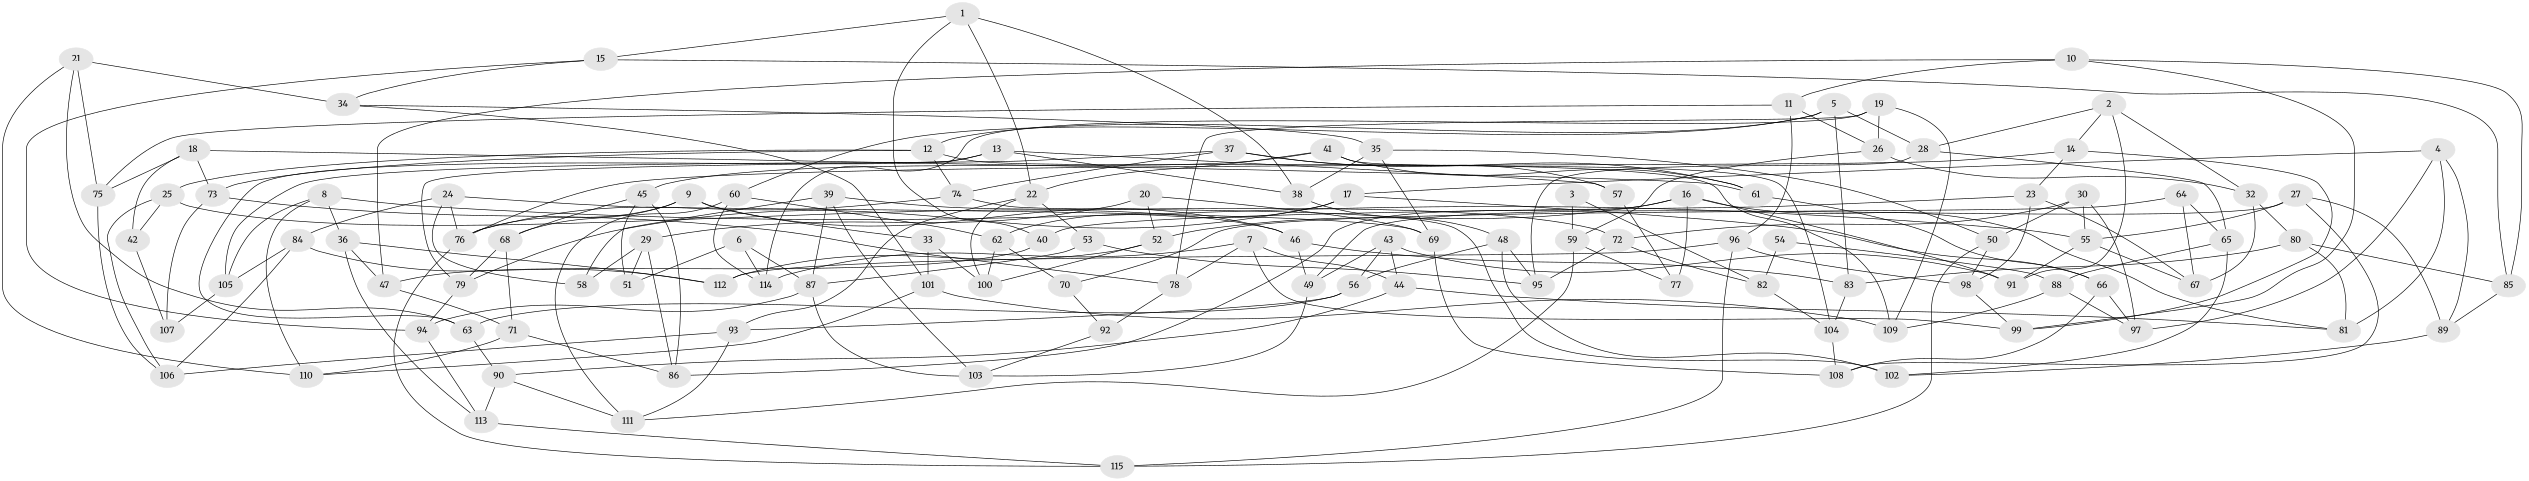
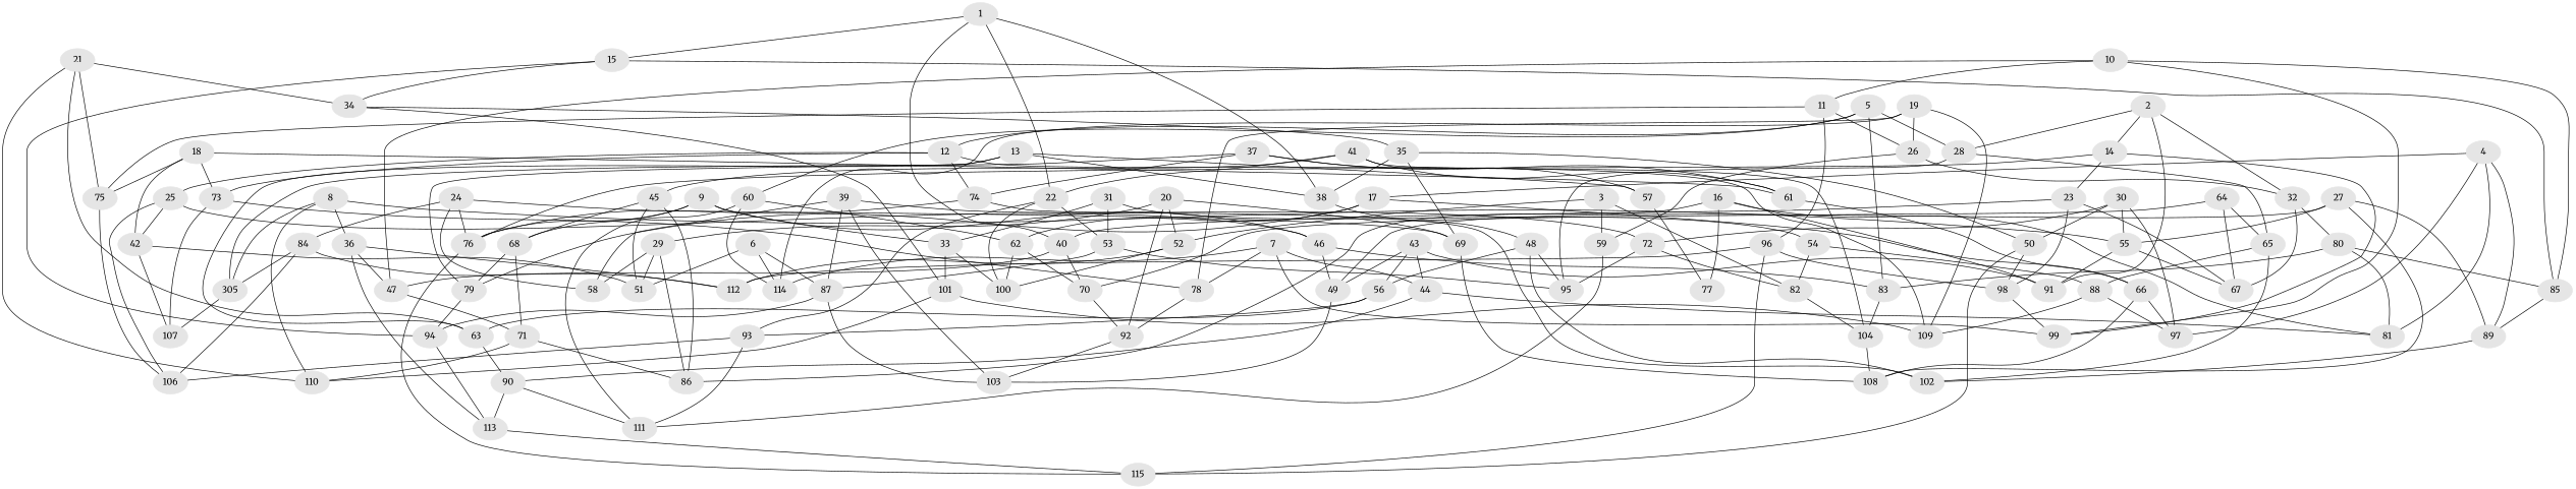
  graph {
    fontname=Merriweather
    node [color=gray90 fontname=Merriweather style=filled]
    edge [fontname=Merriweather]
    1
    15
    22
    38
    40
    85
    34
    94
    53
    93
    100
    48
    47
    70
    2
    14
    28
    32
    91
    99
    76
    23
    65
    95
    67
    80
    3
    52
    59
    82
    6
    51
    87
    114
    112
    77
    111
    104
    4
    17
    81
    89
    97
    79
    62
    66
    102
    5
    12
    60
    83
    25
    74
    109
    73
    103
    7
    44
    78
    90
    92
    8
    36
    55
-   105
+   105 [label=305]
    110
    113
    107
    9
    33
    46
    68
    101
    49
    71
    115
    10
    11
    26
    75
    96
    106
    98
    42
    13
    57
    63
    35
    16
    86
    108
    18
    61
    19
    20
    29
    69
    58
    21
    24
    84
    54
    88
    27
    64
    30
    50
    72
+   31
    37
    56
    39
    41
    45
    43
    1 -- 15
    1 -- 22
    1 -- 38
    1 -- 40
    15 -- 85
    15 -- 34
    15 -- 94
    22 -- 53
    22 -- 93
    22 -- 100
    38 -- 48
    40 -- 47
+   40 -- 70
    85 -- 89
    34 -- 101
    34 -- 35
    94 -- 113
    53 -- 95
    53 -- 87
    93 -- 111
    93 -- 106
    48 -- 95
    48 -- 102
    48 -- 56
    47 -- 71
    70 -- 92
    2 -- 14
    2 -- 28
    2 -- 32
    2 -- 91
    14 -- 99
    14 -- 76
    14 -- 23
    28 -- 65
    28 -- 95
    32 -- 67
    32 -- 80
    76 -- 115
    23 -- 40
    23 -- 67
    23 -- 98
    65 -- 102
    65 -- 88
    80 -- 85
    80 -- 81
    80 -- 83
-   16 -- 52
+   3 -- 52
    3 -- 59
    3 -- 82
    52 -- 100
    52 -- 112
-   59 -- 77
    59 -- 111
    82 -- 104
    6 -- 51
    6 -- 87
    6 -- 114
    87 -- 94
    87 -- 103
    104 -- 108
    4 -- 17
    4 -- 81
    4 -- 89
    4 -- 97
    17 -- 79
    17 -- 62
    17 -- 66
    89 -- 102
    79 -- 94
    62 -- 100
    62 -- 70
    66 -- 97
    66 -- 108
    5 -- 28
    5 -- 12
    5 -- 60
    5 -- 83
    12 -- 25
    12 -- 74
    12 -- 109
    12 -- 73
    60 -- 114
    60 -- 111
    60 -- 62
    83 -- 104
    25 -- 46
    25 -- 106
    25 -- 42
    74 -- 76
    74 -- 102
    73 -- 78
    73 -- 107
    7 -- 99
    7 -- 114
    7 -- 44
    7 -- 78
    44 -- 81
    44 -- 90
    78 -- 92
    90 -- 111
    90 -- 113
    92 -- 103
    8 -- 36
    8 -- 55
    8 -- 105
    8 -- 110
    36 -- 47
    36 -- 112
    36 -- 113
    55 -- 91
    55 -- 67
    105 -- 107
    113 -- 115
    9 -- 76
    9 -- 33
    9 -- 46
    9 -- 68
    33 -- 100
    33 -- 101
    46 -- 83
    46 -- 49
    68 -- 79
    68 -- 71
    101 -- 109
    101 -- 110
    49 -- 103
    71 -- 110
    71 -- 86
    10 -- 85
    10 -- 47
    10 -- 99
    10 -- 11
    11 -- 26
    11 -- 75
    11 -- 96
    26 -- 32
    26 -- 59
    75 -- 106
    96 -- 112
    96 -- 115
    96 -- 98
    98 -- 99
+   42 -- 51
    42 -- 107
    13 -- 38
    13 -- 79
    13 -- 57
    13 -- 63
    57 -- 77
    63 -- 90
    35 -- 38
    35 -- 69
    35 -- 50
    16 -- 91
    16 -- 77
    16 -- 81
    16 -- 86
    18 -- 73
    18 -- 75
    18 -- 42
    18 -- 61
    61 -- 66
    19 -- 114
    19 -- 109
    19 -- 78
    19 -- 26
    20 -- 52
+   20 -- 92
    20 -- 29
    20 -- 69
    29 -- 51
    29 -- 86
    29 -- 58
    69 -- 108
    21 -- 34
    21 -- 110
    21 -- 75
    21 -- 63
    24 -- 76
    24 -- 69
    24 -- 58
    24 -- 84
    84 -- 112
    84 -- 105
    84 -- 106
    54 -- 82
    54 -- 88
    88 -- 97
    88 -- 109
    27 -- 89
    27 -- 55
    27 -- 49
    27 -- 108
    64 -- 70
    64 -- 65
    64 -- 67
    30 -- 97
    30 -- 55
    30 -- 50
    30 -- 72
    50 -- 115
    50 -- 98
    72 -- 95
    72 -- 82
+   31 -- 53
+   31 -- 33
+   31 -- 54
    37 -- 74
    37 -- 105
    37 -- 57
    37 -- 61
    56 -- 93
    56 -- 63
    39 -- 87
    39 -- 103
    39 -- 58
    39 -- 72
    41 -- 22
    41 -- 104
    41 -- 61
    41 -- 45
    45 -- 51
    45 -- 68
    45 -- 86
    43 -- 91
    43 -- 44
    43 -- 49
    43 -- 56
  }
